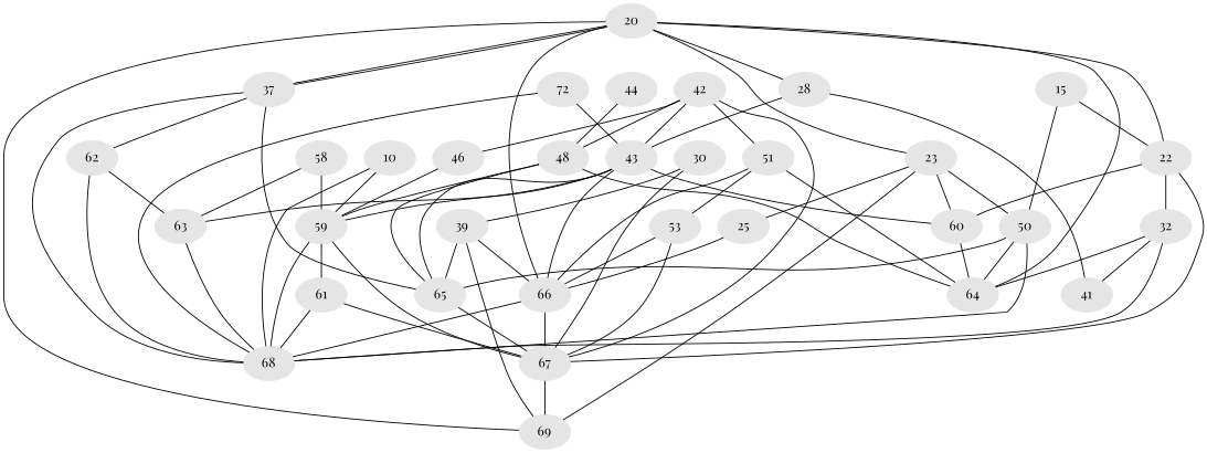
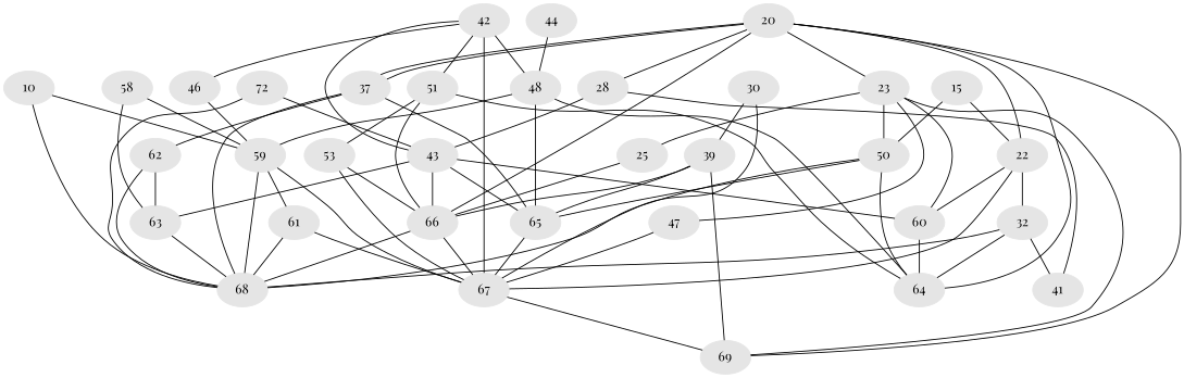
  graph {
    fontname="Playfair Display"
    node [color=gray90 fontname="Playfair Display" style=filled]
    edge [fontname="Playfair Display"]
    59 [super="+49+34+13+55"]
    68 [super="+36"]
    67 [super="+14+17+33+54"]
    61 [super="+4"]
    10
    43 [super="+27"]
    66 [super="+2+38"]
    60
    65 [super="+11+35"]
    63
    n11 [label=72]
    22 [super="+1"]
    32
    15
    50 [super="+24"]
    64 [super="+57+56"]
    20 [super="+5+18"]
    23 [super="+6"]
    28
    37
    69 [super="+45"]
    25
+   47
    41
    62
    30
    39
    42 [super="+40"]
    46
    48 [super="+31"]
    51
    53 [super="+52"]
    44
    58
    59 -- 68
    59 -- 67 [weight=2]
    59 -- 61 [weight=3]
    67 -- 69 [weight=2]
    61 -- 68
    61 -- 67 [weight=2]
    10 -- 59
    10 -- 68
-   43 -- 59 [weight=3]
    43 -- 66 [weight=2]
    43 -- 60
    43 -- 65
    43 -- 63
    66 -- 68 [weight=3]
    66 -- 67 [weight=2]
    60 -- 64
    65 -- 67 [weight=2]
    63 -- 68
    n11 -- 68 [weight=2]
    n11 -- 43
    22 -- 67 [weight=2]
    22 -- 60
    22 -- 32
    32 -- 68
    32 -- 64
    32 -- 41
    15 -- 22
    15 -- 50
    50 -- 68
    50 -- 65
    50 -- 64
    20 -- 66 [weight=2]
    20 -- 22
    20 -- 64 [weight=2]
    20 -- 23
    20 -- 28
    20 -- 37
    20 -- 37
    20 -- 69
    23 -- 60
    23 -- 50 [weight=2]
    23 -- 69
    23 -- 25
+   23 -- 47
    28 -- 43
    28 -- 41
    37 -- 68
    37 -- 65
    37 -- 62
    25 -- 66
+   47 -- 67 [weight=2]
    62 -- 68
    62 -- 63
    30 -- 67
    30 -- 39
    39 -- 66
    39 -- 65
    39 -- 69
    42 -- 67 [weight=3]
    42 -- 43
    42 -- 46
    42 -- 48 [weight=2]
    42 -- 51
    46 -- 59 [weight=2]
    48 -- 59
    48 -- 65
    48 -- 64
    51 -- 66
    51 -- 64
    51 -- 53 [weight=2]
    53 -- 67
    53 -- 66
    44 -- 48
    58 -- 59 [weight=2]
    58 -- 63
  }
